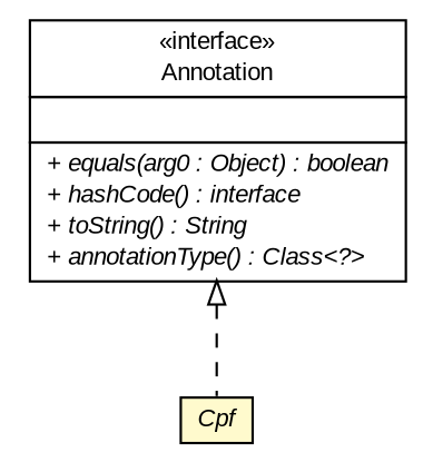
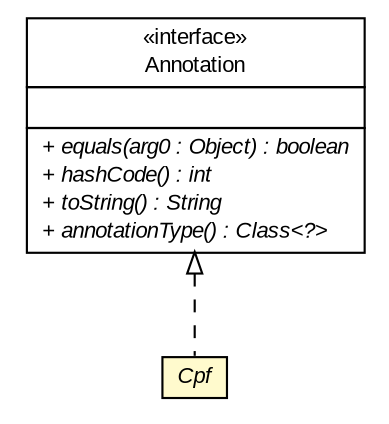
  digraph {
    nodesep=0.25
    ranksep=0.5
    node [fontcolor=black fontname=arial fontsize=10.0 shape=plaintext]
    n1 [label=<<table title="br.gov.to.sefaz.business.service.validation.custom.Cpf" border="0" cellborder="1" cellspacing="0" cellpadding="2" port="p" bgcolor="lemonChiffon" href="./Cpf.html"> 		<tr><td><table border="0" cellspacing="0" cellpadding="1"> <tr><td align="center" balign="center"><font face="arial italic"> Cpf </font></td></tr> 		</table></td></tr> 		</table>>]
-   n2 [label=<<table title="java.lang.annotation.Annotation" border="0" cellborder="1" cellspacing="0" cellpadding="2" port="p" href="http://java.sun.com/j2se/1.4.2/docs/api/java/lang/annotation/Annotation.html"> 		<tr><td><table border="0" cellspacing="0" cellpadding="1"> <tr><td align="center" balign="center"> &#171;interface&#187; </td></tr> <tr><td align="center" balign="center"> Annotation </td></tr> 		</table></td></tr> 		<tr><td><table border="0" cellspacing="0" cellpadding="1"> <tr><td align="left" balign="left">  </td></tr> 		</table></td></tr> 		<tr><td><table border="0" cellspacing="0" cellpadding="1"> <tr><td align="left" balign="left"><font face="arial italic" point-size="10.0"> + equals(arg0 : Object) : boolean </font></td></tr> <tr><td align="left" balign="left"><font face="arial italic" point-size="10.0"> + hashCode() : interface </font></td></tr> <tr><td align="left" balign="left"><font face="arial italic" point-size="10.0"> + toString() : String </font></td></tr> <tr><td align="left" balign="left"><font face="arial italic" point-size="10.0"> + annotationType() : Class&lt;?&gt; </font></td></tr> 		</table></td></tr> 		</table>>]
+   n2 [label=<<table title="java.lang.annotation.Annotation" border="0" cellborder="1" cellspacing="0" cellpadding="2" port="p" href="http://java.sun.com/j2se/1.4.2/docs/api/java/lang/annotation/Annotation.html"> 		<tr><td><table border="0" cellspacing="0" cellpadding="1"> <tr><td align="center" balign="center"> &#171;interface&#187; </td></tr> <tr><td align="center" balign="center"> Annotation </td></tr> 		</table></td></tr> 		<tr><td><table border="0" cellspacing="0" cellpadding="1"> <tr><td align="left" balign="left">  </td></tr> 		</table></td></tr> 		<tr><td><table border="0" cellspacing="0" cellpadding="1"> <tr><td align="left" balign="left"><font face="arial italic" point-size="10.0"> + equals(arg0 : Object) : boolean </font></td></tr> <tr><td align="left" balign="left"><font face="arial italic" point-size="10.0"> + hashCode() : int </font></td></tr> <tr><td align="left" balign="left"><font face="arial italic" point-size="10.0"> + toString() : String </font></td></tr> <tr><td align="left" balign="left"><font face="arial italic" point-size="10.0"> + annotationType() : Class&lt;?&gt; </font></td></tr> 		</table></td></tr> 		</table>>]
    n2 -> n1 [arrowtail=empty dir=back fontname=arial fontsize=10 headport=p labelfontname=arial labelfontsize=10 style=dashed tailport=p]
  }
